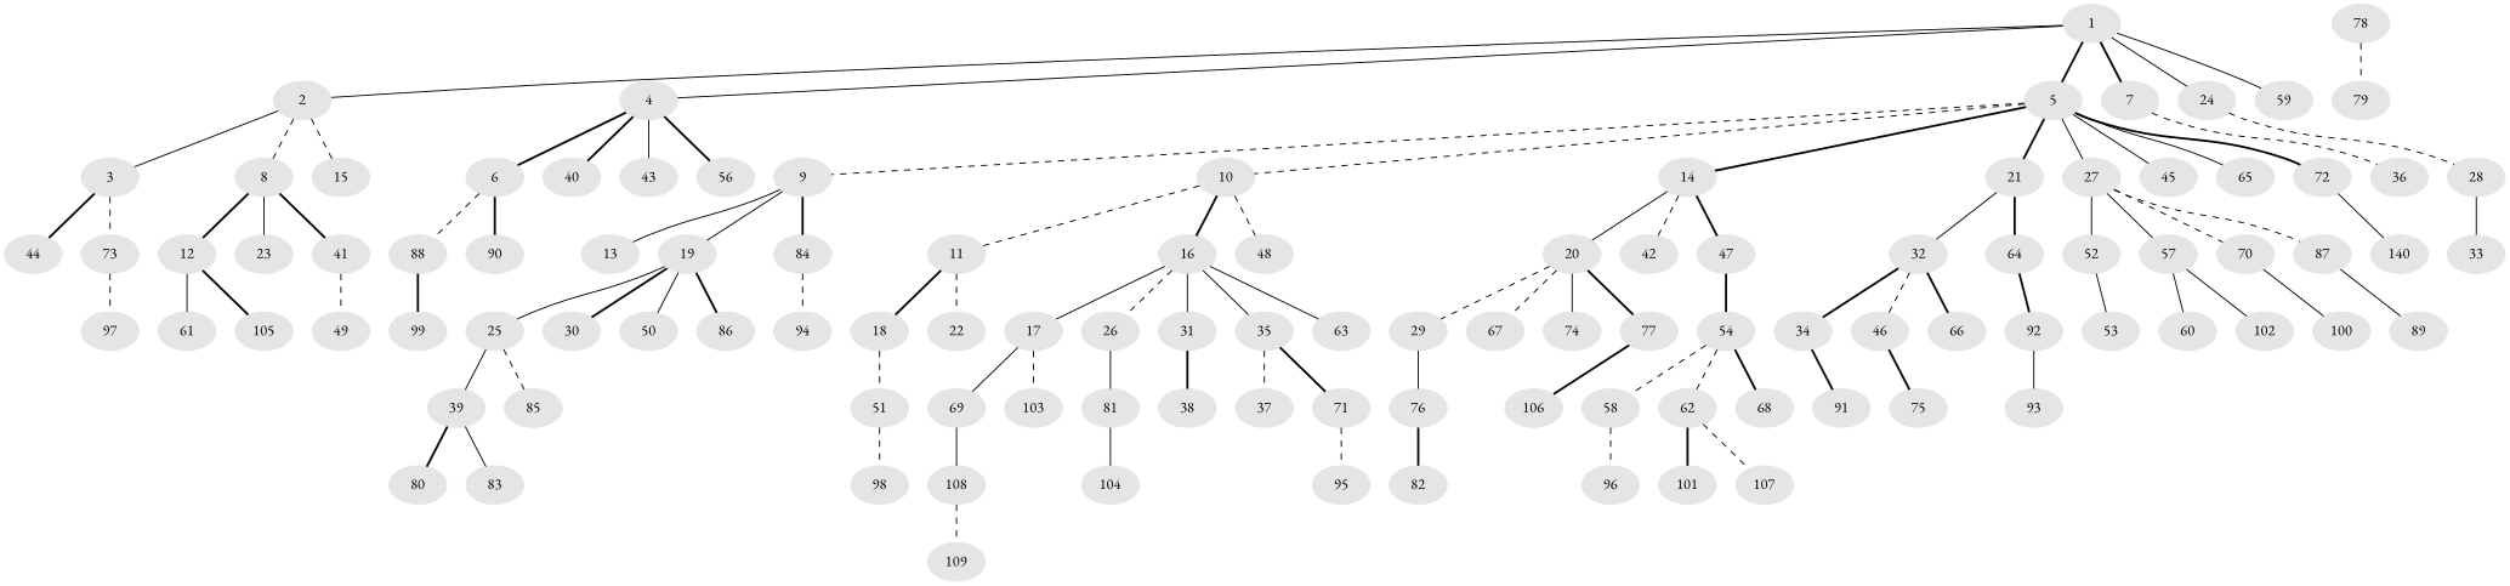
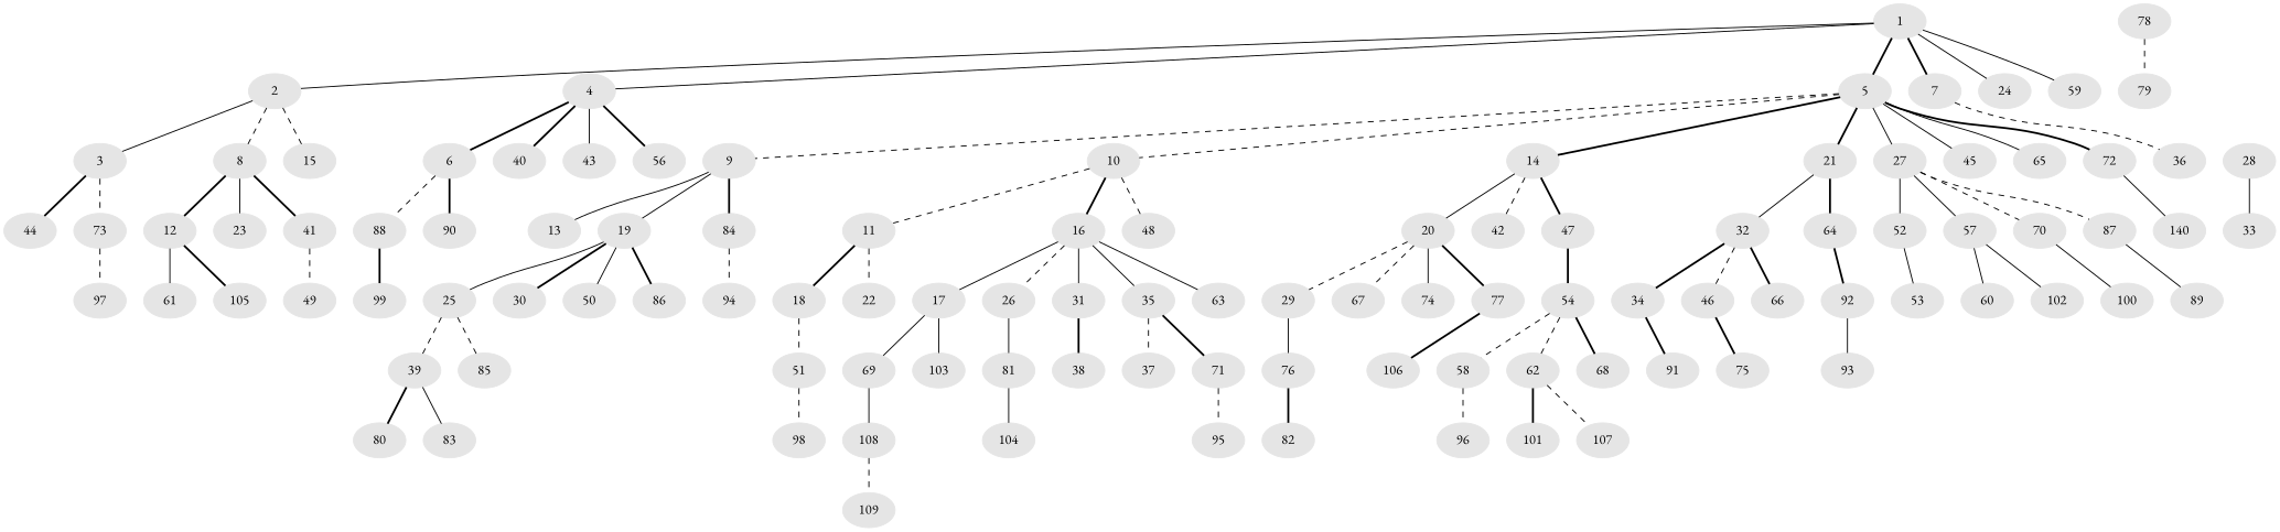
  graph {
    fontname="EB Garamond"
    node [color=gray90 fontname="EB Garamond" style=filled]
    edge [fontname="EB Garamond" style=solid]
    1
    2
    4
    5
    7
    24
    59
    3
    8
    15
    6
    40
    43
    56
    9
    10
    14
    21
    27
    45
    65
    72
    36
    28
    44
    73
    12
    23
    41
    97
    88
    90
    13
    19
    84
    11
    16
    48
    20
    42
    47
    32
    64
    52
    57
    70
    87
    n48 [label=140]
    99
    61
    105
    49
    25
    30
    50
    86
    94
    18
    22
    17
    26
    31
    35
    63
    51
    29
    67
    74
    77
    54
    69
    103
    81
    38
    37
    71
    108
    98
    39
    85
    76
    106
    34
    46
    66
    92
    33
    80
    83
    104
    53
    60
    102
    100
    89
    82
    91
    75
    95
    58
    62
    68
    96
    101
    107
    78
    79
    93
    109
    1 -- 2
    1 -- 4
    1 -- 5 [style=bold]
    1 -- 7 [style=bold]
    1 -- 24
    1 -- 59
    2 -- 3
    2 -- 8 [style=dashed]
    2 -- 15 [style=dashed]
    4 -- 6 [style=bold]
    4 -- 40 [style=bold]
    4 -- 43
    4 -- 56 [style=bold]
    5 -- 9 [style=dashed]
    5 -- 10 [style=dashed]
    5 -- 14 [style=bold]
    5 -- 21 [style=bold]
    5 -- 27
    5 -- 45
    5 -- 65
    5 -- 72 [style=bold]
    7 -- 36 [style=dashed]
-   24 -- 28 [style=dashed]
    3 -- 44 [style=bold]
    3 -- 73 [style=dashed]
    8 -- 12 [style=bold]
    8 -- 23
    8 -- 41 [style=bold]
    6 -- 88 [style=dashed]
    6 -- 90 [style=bold]
    9 -- 13
    9 -- 19
    9 -- 84 [style=bold]
    10 -- 11 [style=dashed]
    10 -- 16 [style=bold]
    10 -- 48 [style=dashed]
    14 -- 20
    14 -- 42 [style=dashed]
    14 -- 47 [style=bold]
    21 -- 32
    21 -- 64 [style=bold]
    27 -- 52
    27 -- 57
    27 -- 70 [style=dashed]
    27 -- 87 [style=dashed]
    72 -- n48
    28 -- 33
    73 -- 97 [style=dashed]
    12 -- 61
    12 -- 105 [style=bold]
    41 -- 49 [style=dashed]
    88 -- 99 [style=bold]
    19 -- 25
    19 -- 30 [style=bold]
    19 -- 50
    19 -- 86 [style=bold]
    84 -- 94 [style=dashed]
    11 -- 18 [style=bold]
    11 -- 22 [style=dashed]
    16 -- 17
    16 -- 26 [style=dashed]
    16 -- 31
    16 -- 35
    16 -- 63
    20 -- 29 [style=dashed]
    20 -- 67 [style=dashed]
    20 -- 74
    20 -- 77 [style=bold]
    47 -- 54 [style=bold]
    32 -- 34 [style=bold]
    32 -- 46 [style=dashed]
    32 -- 66 [style=bold]
    64 -- 92 [style=bold]
    52 -- 53
    57 -- 60
    57 -- 102
    70 -- 100
    87 -- 89
-   25 -- 39
+   25 -- 39 [style=dashed]
    25 -- 85 [style=dashed]
    18 -- 51 [style=dashed]
    17 -- 69
-   17 -- 103 [style=dashed]
+   17 -- 103
    26 -- 81
    31 -- 38 [style=bold]
    35 -- 37 [style=dashed]
    35 -- 71 [style=bold]
    51 -- 98 [style=dashed]
    29 -- 76
    77 -- 106 [style=bold]
    54 -- 58 [style=dashed]
    54 -- 62 [style=dashed]
    54 -- 68 [style=bold]
    69 -- 108
    81 -- 104
    71 -- 95 [style=dashed]
    108 -- 109 [style=dashed]
    39 -- 80 [style=bold]
    39 -- 83
    76 -- 82 [style=bold]
    34 -- 91 [style=bold]
    46 -- 75 [style=bold]
    92 -- 93
    58 -- 96 [style=dashed]
    62 -- 101 [style=bold]
    62 -- 107 [style=dashed]
    78 -- 79 [style=dashed]
  }
